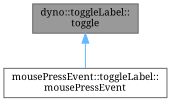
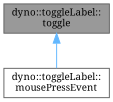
  digraph {
    rankdir=TB
    fontname="Noto Serif"
    node [fontname="Noto Serif" fontsize=10 shape=box style=filled]
    n1 [color=gray40 fillcolor=grey60 fontcolor=black height=0.2 label="dyno::toggleLabel::\ltoggle" width=0.4]
-   n2 [color=grey40 fillcolor=white height=0.2 label="mousePressEvent::toggleLabel::\lmousePressEvent" width=0.4]
+   n2 [color=grey40 fillcolor=white height=0.2 label="dyno::toggleLabel::\lmousePressEvent" width=0.4]
    n1 -> n2 [color=steelblue1 dir=back fontname="Noto Serif" fontsize=10 labelfontname=Helvetica labelfontsize=10 style=solid]
  }
